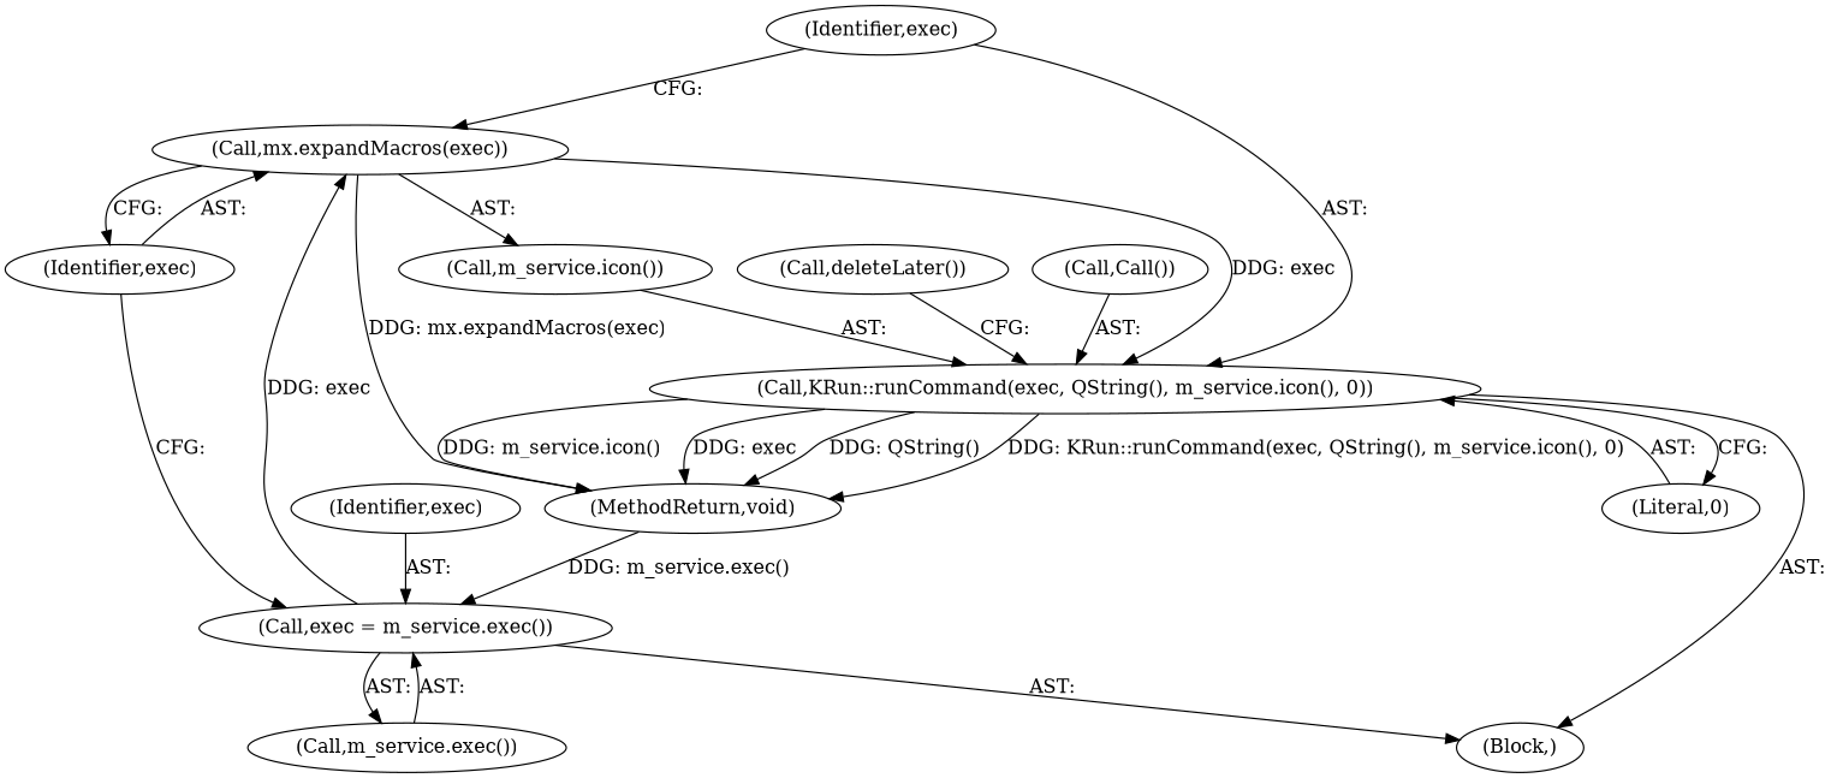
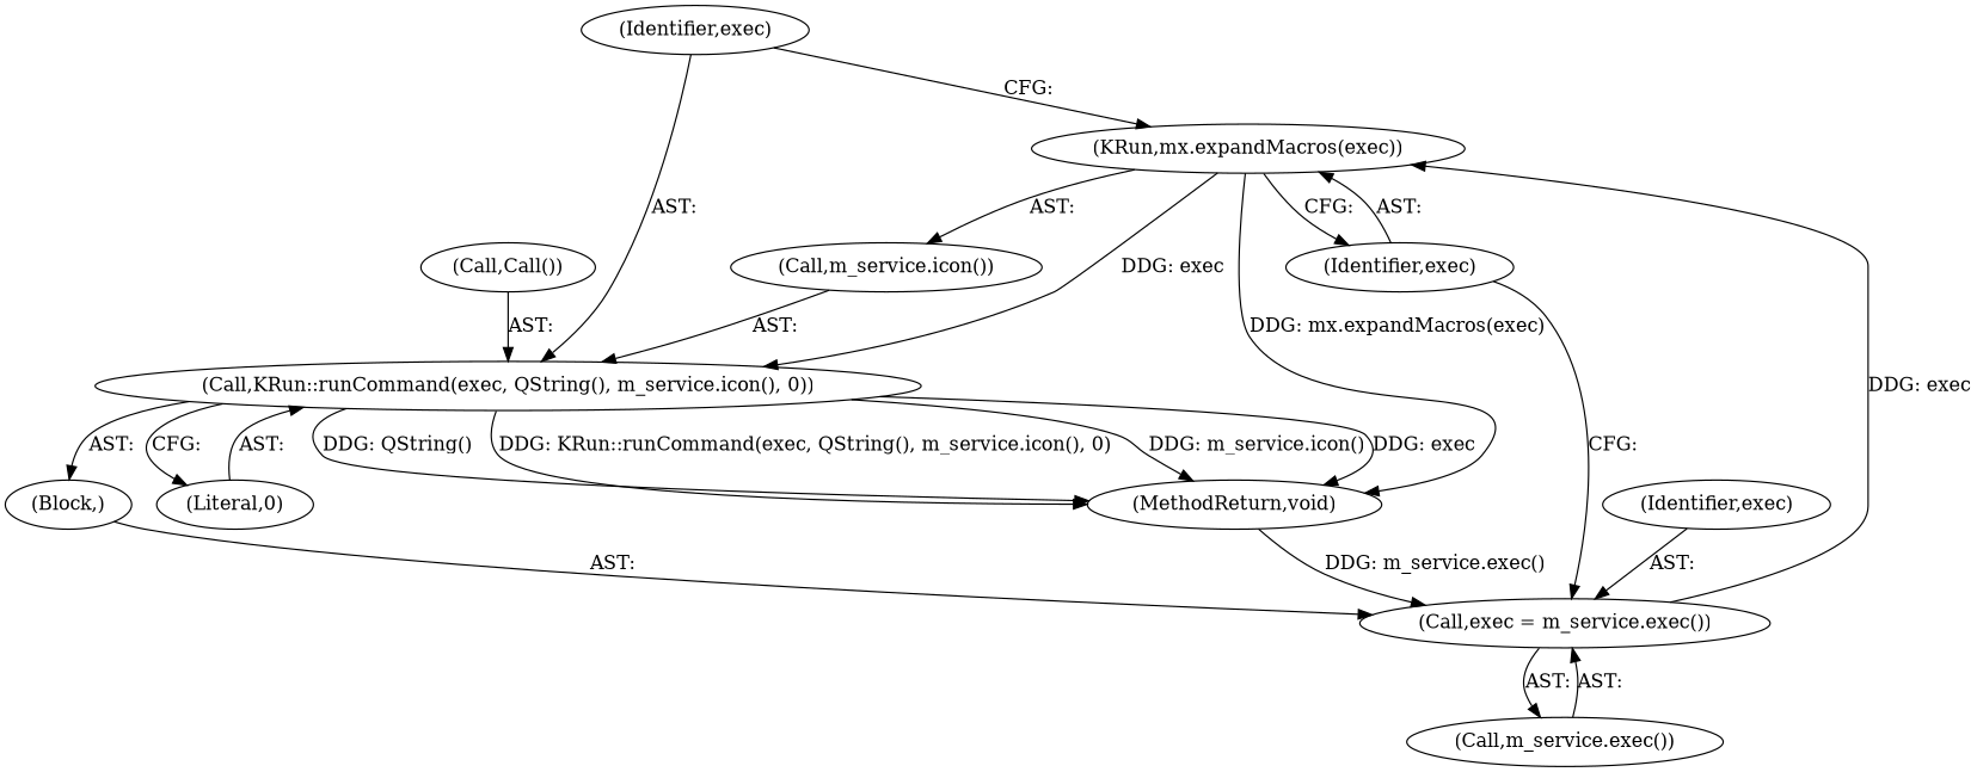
  digraph {
-   n1 [label="(Call,mx.expandMacros(exec))"]
+   n1 [label="(KRun,mx.expandMacros(exec))"]
    n2 [label="(Call,KRun::runCommand(exec, QString(), m_service.icon(), 0))"]
    n3 [label="(MethodReturn,void)"]
    n4 [label="(Identifier,exec)"]
    n5 [label="(Call,m_service.icon())"]
    n6 [label="(Block,)"]
    n7 [label="(Literal,0)"]
    n8 [label="(Call,exec = m_service.exec())"]
    n9 [label="(Call,m_service.exec())"]
    n10 [label="(Identifier,exec)"]
    n11 [label="(Call,Call())"]
    n12 [label="(Identifier,exec)"]
-   n13 [label="(Call,deleteLater())"]
    n1 -> n2 [label="DDG: exec"]
    n1 -> n3 [label="DDG: mx.expandMacros(exec)"]
    n1 -> n4 [label="CFG: "]
    n1 -> n5 [label="AST: "]
    n2 -> n3 [label="DDG: m_service.icon()"]
    n2 -> n3 [label="DDG: exec"]
    n2 -> n3 [label="DDG: QString()"]
    n2 -> n3 [label="DDG: KRun::runCommand(exec, QString(), m_service.icon(), 0)"]
    n2 -> n6 [label="AST: "]
    n2 -> n7 [label="CFG: "]
    n3 -> n8 [label="DDG: m_service.exec()"]
    n4 -> n1 [label="AST: "]
    n4 -> n8 [label="CFG: "]
    n5 -> n2 [label="AST: "]
    n7 -> n2 [label="AST: "]
    n8 -> n1 [label="DDG: exec"]
-   n8 -> n6 [label="AST: "]
+   n6 -> n8 [label="AST: "]
    n8 -> n9 [label="AST: "]
    n9 -> n8 [label="AST: "]
    n10 -> n8 [label="AST: "]
    n11 -> n2 [label="AST: "]
    n12 -> n1 [label="CFG: "]
    n12 -> n2 [label="AST: "]
-   n13 -> n2 [label="CFG: "]
  }
